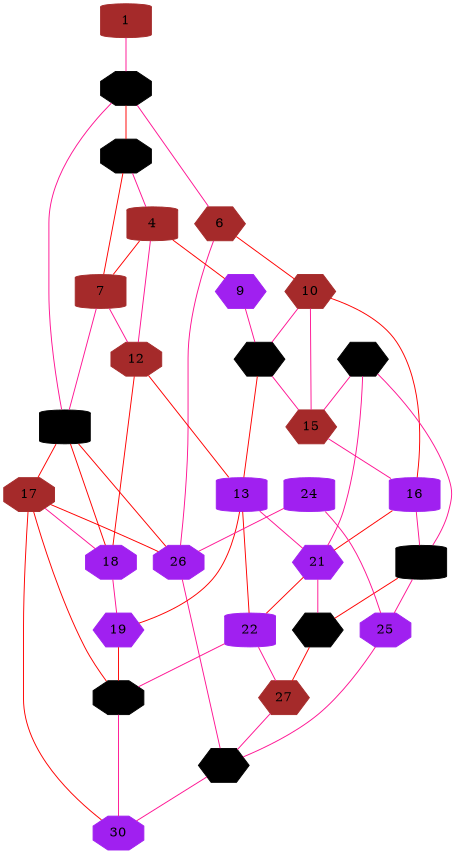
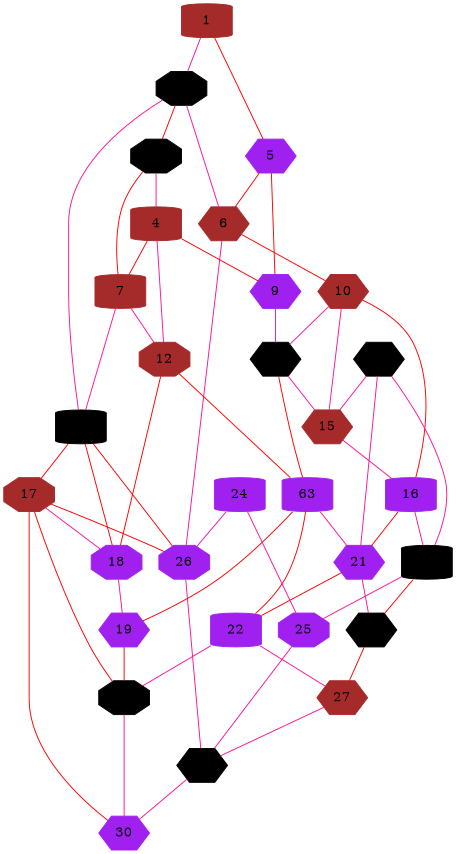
  graph {
    node [color=purple shape=hexagon style=filled]
    edge [color=deeppink weight=1.0]
    1 [color=brown shape=cylinder]
    2 [color=black shape=octagon]
+   5
    3 [color=black shape=octagon]
    6 [color=brown]
    8 [color=black shape=cylinder]
    9
    4 [color=brown shape=cylinder]
    7 [color=brown shape=cylinder]
    10 [color=brown]
    26 [shape=octagon]
    17 [color=brown shape=octagon]
    18 [shape=octagon]
    12 [color=brown shape=octagon]
    11 [color=black]
-   13 [shape=cylinder]
+   13 [shape=cylinder label=63]
    15 [color=brown]
    16 [shape=cylinder]
    29 [color=black]
    28 [color=black shape=octagon]
-   30 [shape=octagon]
+   30
    19
    21
    20 [color=black shape=cylinder]
    22 [shape=cylinder]
    23 [color=black]
    14 [color=black]
    25 [shape=octagon]
    24 [shape=cylinder]
    27 [color=brown]
    1 -- 2
+   1 -- 5 [color=red]
    2 -- 3 [color=red]
    2 -- 6
    2 -- 8
+   5 -- 6 [color=red]
+   5 -- 9 [color=red weight=2.0]
    3 -- 4
    3 -- 7 [color=red]
    6 -- 10 [color=red]
    6 -- 26
    8 -- 26 [color=red]
    8 -- 17 [color=red]
    8 -- 18 [color=red]
    9 -- 11
    4 -- 9 [color=red]
    4 -- 7 [color=red]
    4 -- 12
    7 -- 8
    7 -- 12
    10 -- 11
    10 -- 15
    10 -- 16 [color=red]
    26 -- 29
    17 -- 26 [color=red]
    17 -- 18
    17 -- 28 [color=red]
    17 -- 30 [color=red]
    18 -- 19
    12 -- 18 [color=red]
    12 -- 13 [color=red]
    11 -- 13 [color=red]
    11 -- 15
    13 -- 19 [color=red]
    13 -- 21
    13 -- 22 [color=red]
    15 -- 16
    16 -- 21 [color=red]
    16 -- 20
    29 -- 30
    28 -- 30
    19 -- 28 [color=red]
    21 -- 22 [color=red]
    21 -- 23
    20 -- 23 [color=red]
    20 -- 25
    22 -- 28
    22 -- 27
    23 -- 27 [color=red weight=2.0]
    14 -- 15
    14 -- 21
    14 -- 20
    25 -- 29
    24 -- 26 [weight=2.0]
    24 -- 25
    27 -- 29
  }
